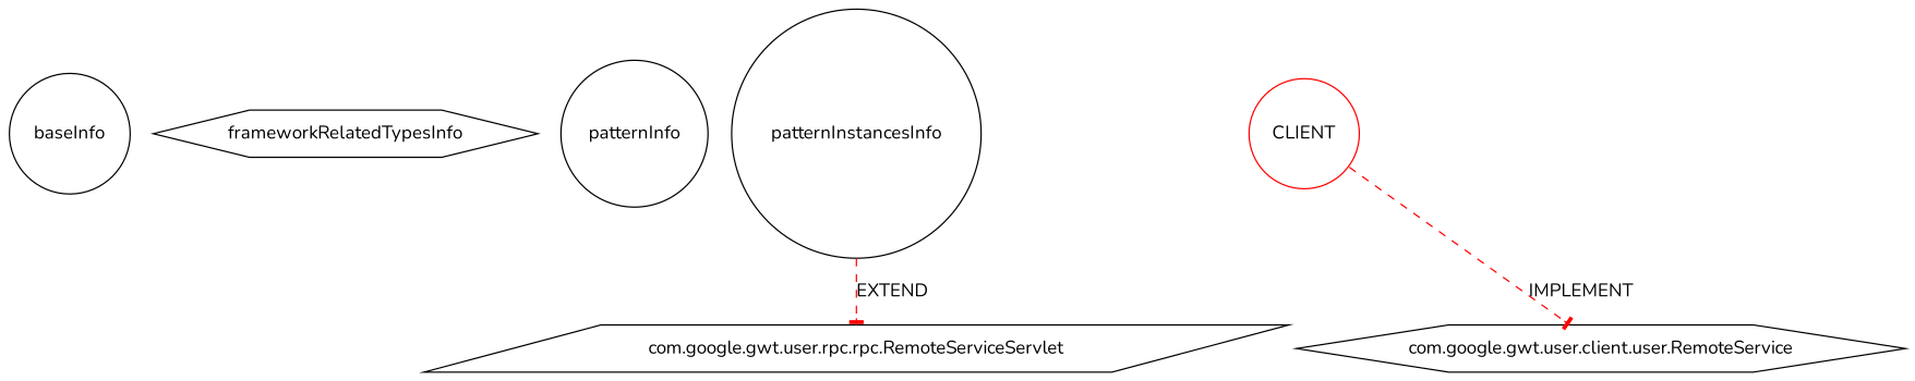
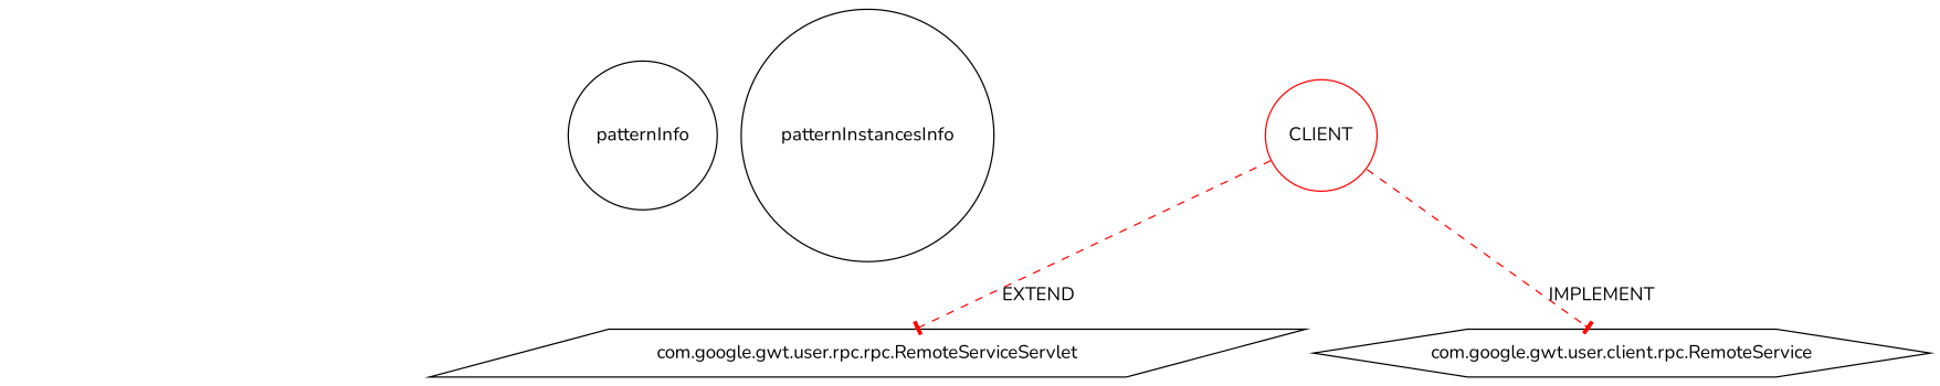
  digraph {
    fontname=Nunito
    node [fontname=Nunito shape=circle]
    edge [arrowhead=tee color=red fontname=Nunito style=dashed]
-   baseInfo [category=pattern graphId=173 isAnonymous=false possibleRelation=false]
-   frameworkRelatedTypesInfo [0="com.google.gwt.user.client.rpc.RemoteService" 1="com.google.gwt.user.server.rpc.RemoteServiceServlet" shape=hexagon]
    patternInfo [frequency=50.0 patternRootClient=0]
    patternInstancesInfo [0="GoogleCloudPlatform-appengine-gwtguestbook-namespaces-java~/GoogleCloudPlatform-appengine-gwtguestbook-namespaces-java/appengine-gwtguestbook-namespaces-java-master/src/com/google/gwt/sample/gwtguestbook/server/GuestServiceImpl.java~GuestServiceImpl~161" 1="jo32-Easy-URL-Shortener~/jo32-Easy-URL-Shortener/Easy-URL-Shortener-master/src/info/jo32/s/server/PropertyServiceImpl.java~PropertyServiceImpl~3298" 10="marchold-BandRidesServer~/marchold-BandRidesServer/BandRidesServer-master/Band-Rides-Server/src/com/catglo/bandridesserver/server/GreetingServiceImpl.java~GreetingServiceImpl~3710" 11="nbuesing-gwtMockitoExample~/nbuesing-gwtMockitoExample/gwtMockitoExample-master/src/com/objectpartners/buesing/sample/server/SampleApplicationServiceImpl.java~SampleApplicationServiceImpl~4129" 12="aramk-mechanix~/aramk-mechanix/mechanix-master/src/au/edu/unimelb/csse/mugle/server/api/UserServiceImpl.java~UserServiceImpl~689" 13="skavish-collaborative-paint~/skavish-collaborative-paint/collaborative-paint-master/src/com/acme/collpaint/server/CollpaintServiceImpl.java~CollpaintServiceImpl~4502" 14="aramk-mechanix~/aramk-mechanix/mechanix-master/src/au/edu/unimelb/csse/mugle/server/api/BadgeServiceImpl.java~BadgeServiceImpl~691" 15="papog-grumo~/papog-grumo/grumo-master/src/com/spacepirates/grumo/server/GetDataServiceImpl.java~GetDataServiceImpl~4288" 16="ph73nt-fuzzy-archer~/ph73nt-fuzzy-archer/fuzzy-archer-master/src/couk/fishlegs/nucmedone/server/ChamberUpdaterImpl.java~ChamberUpdaterImpl~4300" 17="avida-cookmaster~/avida-cookmaster/cookmaster-master/src/cookmaster/server/CookmasterServiceImpl.java~CookmasterServiceImpl~776" 18="Max-Hailperin-MessageBoard~/Max-Hailperin-MessageBoard/MessageBoard-master/MessageBoard/src/edu/gac/mcs270/messageboard/server/MessageStoreImpl.java~MessageStoreImpl~331" 19="betacraft-RdpGwtClient~/betacraft-RdpGwtClient/RdpGwtClient-master/src/com/droidcloud/viewer/server/GreetingServiceImpl.java~GreetingServiceImpl~859" 2="jo32-Easy-URL-Shortener~/jo32-Easy-URL-Shortener/Easy-URL-Shortener-master/src/info/jo32/s/server/UrlServiceImpl.java~UrlServiceImpl~3299" 20="krajcovic-stockwatcher~/krajcovic-stockwatcher/stockwatcher-master/src/com/google/gwt/sample/stockwatcher/server/GreetingServiceImpl.java~GreetingServiceImpl~3443" 21="fmilepe-StockWatcher~/fmilepe-StockWatcher/StockWatcher-master/src/br/mdarte/exemplo/server/GreetingServiceImpl.java~GreetingServiceImpl~1332" 22="lferna-Padel~/lferna-Padel/Padel-master/src/padel/server/GreetingServiceImpl.java~GreetingServiceImpl~3626" 23="woox-serverapp~/woox-serverapp/serverapp-master/src/wooxes/net/server/GreetingServiceImpl.java~GreetingServiceImpl~4659" 24="xinl-feedlosophor~/xinl-feedlosophor/feedlosophor-master/Feedlosophor/src/feedlosophor/server/GreetingServiceImpl.java~GreetingServiceImpl~4712" 25="MainMain-ChatCafeine~/MainMain-ChatCafeine/ChatCafeine-master/ChatCafeine/src/sources/server/CompteServiceImpl.java~CompteServiceImpl~285" 26="venkatra-GAEqB~/venkatra-GAEqB/GAEqB-master/src/ca/effacious/professional/gaeqb/gui/server/ItemQueryServiceImpl.java~ItemQueryServiceImpl~4584" 27="MainMain-ChatCafeine~/MainMain-ChatCafeine/ChatCafeine-master/ChatCafeine/src/sources/server/SalleServiceImpl.java~SalleServiceImpl~288" 28="nakaken0629-mezamashimailgwt~/nakaken0629-mezamashimailgwt/mezamashimailgwt-master/mezamashimailgwt/src/com/appspot/mezamashimailgwt/server/RegisteringServiceImpl.java~RegisteringServiceImpl~4120" 29="tle-BillNun~/tle-BillNun/BillNun-master/src/com/testapp/server/GreetingServiceImpl.java~GreetingServiceImpl~4570" 3="aramk-mechanix~/aramk-mechanix/mechanix-master/src/au/edu/unimelb/csse/mugle/server/api/HighScoreServiceImpl.java~HighScoreServiceImpl~690" 30="aramk-mechanix~/aramk-mechanix/mechanix-master/src/au/edu/unimelb/csse/mugle/server/api/KeyValueServiceImpl.java~KeyValueServiceImpl~692" 31="ravitle-JBTest~/ravitle-JBTest/JBTest-master/JBTest/src/jbtestPro_v1/server/GreetingServiceImpl.java~GreetingServiceImpl~4334" 32="chrte-TemperatureWatcher~/chrte-TemperatureWatcher/TemperatureWatcher-master/src/com/google/gwt/sample/stockwatcher/server/TemperatureServiceImpl.java~TemperatureServiceImpl~1085" 33="jdpatterson-spotify-lottery~/jdpatterson-spotify-lottery/spotify-lottery-master/src/com/vercer/spotify/lottery/server/LotteryRemoteServlet.java~LotteryRemoteServlet~3149" 34="hershal-supertictactoe~/hershal-supertictactoe/supertictactoe-master/src/com/supertictactoe/supertictactoe/server/GreetingServiceImpl.java~GreetingServiceImpl~1411" 35="MainMain-ChatCafeine~/MainMain-ChatCafeine/ChatCafeine-master/ChatCafeine/src/sources/server/AdminServiceImpl.java~AdminServiceImpl~286" 36="bobvash-Resolution-Tracker~/bobvash-Resolution-Tracker/Resolution-Tracker-master/ResolutionTracker/src/com/bobvash/resolutiontracker/server/TaskManagementServiceImpl.java~TaskManagementServiceImpl~887" 37="chap19150-SeptaSquared~/chap19150-SeptaSquared/SeptaSquared-master/SeptaSquare/src/com/chapslife/septasquare/server/GreetingServiceImpl.java~GreetingServiceImpl~1063" 38="ph73nt-fuzzy-archer~/ph73nt-fuzzy-archer/fuzzy-archer-master/src/couk/fishlegs/nucmedone/server/security/AuthServiceImpl.java~AuthServiceImpl~4301" 39="bobvash-Resolution-Tracker~/bobvash-Resolution-Tracker/Resolution-Tracker-master/ResolutionTracker/src/com/bobvash/resolutiontracker/server/GreetingServiceImpl.java~GreetingServiceImpl~888" 4="DeannaSurma-Census~/DeannaSurma-Census/Census-master/src/com/cs4302/census/server/InputServiceImpl.java~InputServiceImpl~123" 40="DeannaSurma-Census~/DeannaSurma-Census/Census-master/src/com/cs4302/census/server/OutputServiceImpl.java~OutputServiceImpl~122" 41="MainMain-ChatCafeine~/MainMain-ChatCafeine/ChatCafeine-master/ChatCafeine/src/sources/server/ConnexionServiceImpl.java~ConnexionServiceImpl~289" 42="MaximeMularz-beeApi~/MaximeMularz-beeApi/beeApi-master/src/com/hive/server/GreetingServiceImpl.java~GreetingServiceImpl~337" 43="ph73nt-fuzzy-archer~/ph73nt-fuzzy-archer/fuzzy-archer-master/src/couk/fishlegs/nucmedone/server/GreetingServiceImpl.java~GreetingServiceImpl~4299" 44="CarlRazmus-WebStore~/CarlRazmus-WebStore/WebStore-master/src/tddd24/project/server/ProductServiceImpl.java~ProductServiceImpl~72" 45="wuiidl-webservice~/wuiidl-webservice/webservice-master/tourGuide/src/webServices/tourGuide/domainLogic/implementationOfServices/UsersServiceImpl.java~UsersServiceImpl~4672" 46="coldplayguy-flight87~/coldplayguy-flight87/flight87-master/BookFlight/src/bookflight/server/GreetingServiceImpl.java~GreetingServiceImpl~1098" 47="MainMain-ChatCafeine~/MainMain-ChatCafeine/ChatCafeine-master/ChatCafeine/src/sources/server/ProfilServiceImpl.java~ProfilServiceImpl~287" 48="krajcovic-stockwatcher~/krajcovic-stockwatcher/stockwatcher-master/src/com/google/gwt/sample/stockwatcher/server/LoginServiceImpl.java~LoginServiceImpl~3441" 49="robinkeunen-shiny-octo-ironman~/robinkeunen-shiny-octo-ironman/shiny-octo-ironman-master/Guestbook/src/guestbook/server/GreetingServiceImpl.java~GreetingServiceImpl~4423" 5="AquaWolf-frontier-manager~/AquaWolf-frontier-manager/frontier-manager-master/Frontier Manager Server/src/de/waldmeisterundfreunde/frontiermanger/server/GreetingServiceImpl.java~GreetingServiceImpl~25" 6="krajcovic-stockwatcher~/krajcovic-stockwatcher/stockwatcher-master/src/com/google/gwt/sample/stockwatcher/server/StockServiceImpl.java~StockServiceImpl~3442" 7="jerryvig-city-data~/jerryvig-city-data/city-data-master/src/com/mktneutral/citydata/server/CityDataServiceImpl.java~CityDataServiceImpl~3153" 8="Max-Hailperin-MessageBoard~/Max-Hailperin-MessageBoard/MessageBoard-master/MessageBoard/src/edu/gac/mcs270/messageboard/server/BlobServiceImpl.java~BlobServiceImpl~332" 9="karuto-cloud-storage-gallery~/karuto-cloud-storage-gallery/cloud-storage-gallery-master/src/com/mycompany/cloudstoragegallery/server/GreetingServiceImpl.java~GreetingServiceImpl~3405"]
-   n5 [isFrameworkType=false label="com.google.gwt.user.client.user.RemoteService" shape=hexagon vertexType=FRAMEWORK_INTERFACE_TYPE]
+   n5 [isFrameworkType=false label="com.google.gwt.user.client.rpc.RemoteService" shape=hexagon vertexType=FRAMEWORK_INTERFACE_TYPE]
    n6 [color=red isFrameworkType=false label=CLIENT vertexType=ROOT_CLIENT_CLASS_DECLARATION]
    n7 [isFrameworkType=false label="com.google.gwt.user.rpc.rpc.RemoteServiceServlet" shape=parallelogram vertexType=FRAMEWORK_CLASS_TYPE]
    n6 -> n5 [label=IMPLEMENT]
-   patternInstancesInfo -> n7 [label=EXTEND]
+   n6 -> n7 [label=EXTEND]
  }
